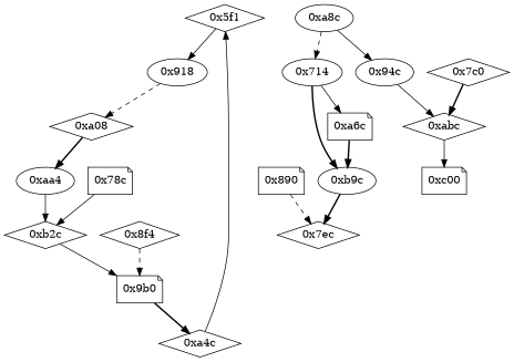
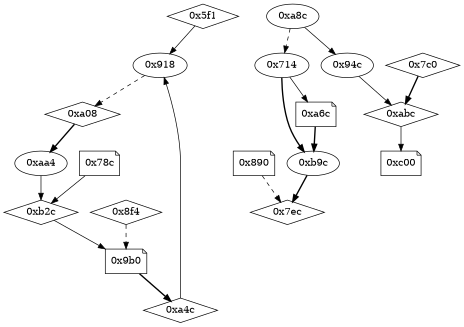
  strict digraph {
    node [shape=diamond]
    edge [style=solid]
    n1 [label="0x5f1" opcode="[u'push', u'add', u'sub', u'str', u'ldr', u'mvn', u'ldr', u'ldr', u'sub', u'sub', u'add', u'mul', u'mov', u'mvn', u'ldr', u'orr', u'cmn', u'mov', u'mov', u'ldr', u'strb', u'cmp', u'mov', u'strb', u'ldr', u'ldr', u'str', u'ldr', u'str', u'ldr', u'str', u'ldr', u'ldr', u'ldr', u'ldr', u'ldr', u'str', u'ldr', u'ldr', u'str', u'ldr', u'add', u'str', u'ldr', u'add', u'str', u'str', u'str', u'str', u'b']"]
    "0x918" [opcode="[u'ldrb', u'ldrb', u'ldr', u'eor', u'tst', u'mov', u'mov', u'cmp', u'mov', u'mov', u'cmp', u'mov', u'b']" shape=ellipse]
    "0xa08" [opcode="[u'ldr', u'ldr', u'ldr', u'ldr', u'sub', u'sub', u'add', u'mul', u'mvn', u'ldr', u'ldr', u'orr', u'mov', u'cmn', u'mov', u'cmp', u'mov']"]
    "0xaa4" [opcode="[u'mov', u'str', u'mov']" shape=ellipse]
    "0xb9c" [opcode="[u'ldr', u'ldr', u'str', u'ldr', u'ldr', u'ldr', u'sub', u'mov', u'mul', u'mov', u'mvn', u'orr', u'cmp', u'mov', u'cmn', u'mov', u'teq', u'ldr', u'mov', u'cmn', u'mov', u'mov', u'cmp', u'mov', u'b']" shape=ellipse]
    "0x7ec" [opcode="[u'ldr', u'ldr', u'ldr', u'ldr', u'sub', u'add', u'add', u'str', u'ldr', u'rsb', u'rsb', u'str', u'ldr', u'ldr', u'ldr', u'sub', u'sub', u'add', u'mul', u'eor', u'and', u'ldr', u'ldr', u'ldr', u'mov', u'mov', u'cmp', u'mov', u'cmp', u'mov', u'mov', u'cmp', u'mov', u'mov', u'b']"]
    "0x78c" [opcode="[u'ldr', u'str', u'ldr', u'b']" shape=note]
    "0xb2c" [opcode="[u'ldr', u'str', u'ldr', u'str', u'ldr', u'ldr', u'ldr', u'sub', u'sub', u'add', u'mul', u'mvn', u'ldr', u'orr', u'mov', u'cmn', u'mov', u'ldr', u'cmp', u'mov', u'mov', u'mov', u'cmn', u'mov', u'mov', u'teq', u'mov', u'b']"]
    "0x714" [opcode="[u'ldr', u'ldr', u'cmp', u'ldr', u'mov', u'ldr', u'str', u'b']" shape=ellipse]
    "0xa6c" [opcode="[u'ldr', u'ldr', u'add', u'add', u'sub', u'str', u'ldr', u'b']" shape=note]
    "0xa8c" [opcode="[u'ldrb', u'ldr', u'ldr', u'cmp', u'mov', u'b']" shape=ellipse]
    "0x94c" [opcode="[u'ldr', u'mov', u'ldr', u'ldr', u'add', u'sub', u'sub', u'mul', u'mov', u'eor', u'and', u'ldr', u'mov', u'ldr', u'cmp', u'mov', u'teq', u'ldr', u'mov', u'cmp', u'mov', u'mov', u'cmp', u'mov', u'b']" shape=ellipse]
    "0xabc" [opcode="[u'ldr', u'ldr', u'bl', u'ldr', u'mov', u'ldr', u'ldr', u'add', u'sub', u'sub', u'mul', u'eor', u'and', u'ldr', u'mov', u'mov', u'ldr', u'ldr', u'cmp', u'mov', u'teq', u'ldr', u'mov', u'cmp', u'mov', u'cmp', u'mov', u'b']"]
    "0xc00" [opcode="[u'mov', u'sub', u'pop']" shape=note]
    "0x9b0" [opcode="[u'ldr', u'ldr', u'ldr', u'cmp', u'mov', u'mov', u'strb', u'ldr', u'ldr', u'rsb', u'mvn', u'mul', u'mvn', u'ldr', u'ldr', u'orr', u'mov', u'cmn', u'mov', u'cmp', u'mov', u'b']" shape=note]
    "0xa4c" [opcode="[u'mov', u'mov', u'cmn', u'mov', u'mov']"]
    "0x8f4" [opcode="[u'ldr', u'mov', u'b']"]
    "0x890" [opcode="[u'ldr', u'ldr', u'ldr', u'ldr', u'ldr', u'ldr', u'ldr', u'ldr', u'ldr', u'ldr', u'ldr', u'ldr', u'ldr', u'ldr', u'ldr', u'ldr', u'ldr', u'mov', u'b']" shape=note]
    "0x7c0" [opcode="[u'ldr', u'ldr', u'bl', u'mov', u'b']"]
    n1 -> "0x918"
    "0x918" -> "0xa08" [style=dashed]
    "0xa08" -> "0xaa4" [style=bold]
    "0xaa4" -> "0xb2c"
    "0xb9c" -> "0x7ec" [style=bold]
    "0x78c" -> "0xb2c"
    "0xb2c" -> "0x9b0"
    "0x714" -> "0xb9c" [style=bold]
    "0x714" -> "0xa6c"
    "0xa6c" -> "0xb9c" [style=bold]
    "0xa8c" -> "0x714" [style=dashed]
    "0xa8c" -> "0x94c"
    "0x94c" -> "0xabc"
    "0xabc" -> "0xc00"
    "0x9b0" -> "0xa4c" [style=bold]
-   "0xa4c" -> n1
+   "0xa4c" -> "0x918"
    "0x8f4" -> "0x9b0" [style=dashed]
    "0x890" -> "0x7ec" [style=dashed]
    "0x7c0" -> "0xabc" [style=bold]
  }
